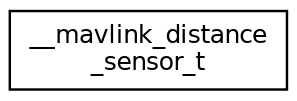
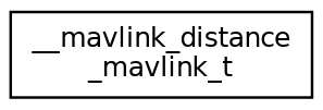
  digraph {
    rankdir=LR
-   n1 [color=black fillcolor=white fontname=Helvetica fontsize=10 height=0.2 label="__mavlink_distance\l_sensor_t" shape=record style=filled width=0.4]
+   n1 [color=black fillcolor=white fontname=Helvetica fontsize=10 height=0.2 label="__mavlink_distance\l_mavlink_t" shape=record style=filled width=0.4]
  }
